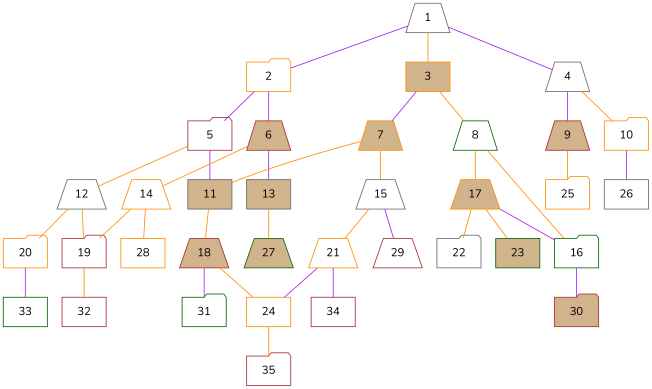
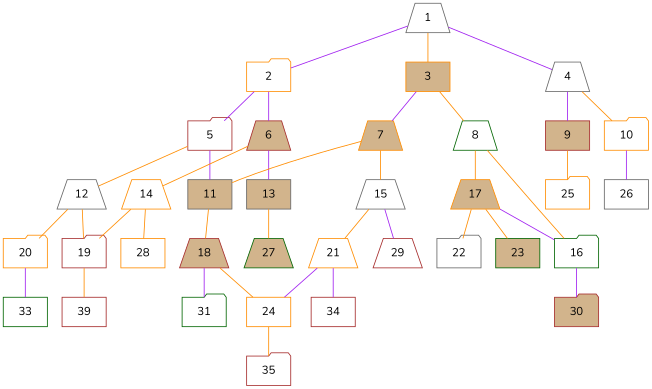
  graph {
    fontname=Nunito
    node [chem=C color=darkorange fillcolor=white fontname=Nunito shape=trapezium style=filled]
    edge [color=darkorange fontname=Nunito valence=1]
    1 [color=gray40]
    2 [shape=folder]
    3 [fillcolor=tan shape=box]
    4 [color=gray40]
    5 [color=brown shape=folder]
    6 [color=brown fillcolor=tan]
    7 [fillcolor=tan]
    8 [color=darkgreen]
-   9 [color=brown fillcolor=tan]
+   9 [color=brown fillcolor=tan shape=box]
    10 [shape=folder]
    11 [color=gray40 fillcolor=tan shape=box]
    12 [color=gray40]
    13 [color=gray40 fillcolor=tan shape=box]
    14
    15 [color=gray40]
    16 [color=darkgreen shape=folder]
    17 [chem=N fillcolor=tan]
    25 [chem=H shape=folder]
    26 [chem=H color=gray40 shape=box]
    18 [color=brown fillcolor=tan]
    19 [color=brown shape=folder]
    20 [chem=O shape=folder]
    27 [chem=H color=darkgreen fillcolor=tan]
    28 [chem=H shape=box]
    21
    29 [chem=H color=brown]
    30 [chem=H color=brown fillcolor=tan shape=folder]
    22 [chem=O color=gray40 shape=folder]
    23 [chem=O color=darkgreen fillcolor=tan shape=box]
    24 [shape=box]
    31 [chem=H color=darkgreen shape=folder]
-   32 [chem=H color=brown shape=box]
+   32 [chem=H color=brown shape=box label=39]
    33 [chem=H color=darkgreen shape=box]
    34 [chem=H color=brown shape=box]
    35 [chem=H color=brown shape=folder]
    1 -- 2 [color=purple]
    1 -- 3 [valence=2]
    1 -- 4 [color=purple]
    2 -- 5 [color=purple]
    2 -- 6 [color=purple valence=2]
    3 -- 7 [color=purple]
    3 -- 8
    4 -- 9 [color=purple]
    4 -- 10 [valence=2]
    5 -- 11 [color=purple]
    5 -- 12 [valence=2]
    6 -- 13 [color=purple]
    6 -- 14
    7 -- 11 [valence=2]
    7 -- 15
    8 -- 16 [valence=2]
    8 -- 17
    9 -- 25
    10 -- 26 [color=purple]
    11 -- 18
    12 -- 19
    12 -- 20
    13 -- 27
    14 -- 19 [valence=2]
    14 -- 28
    15 -- 21 [valence=2]
    15 -- 29 [color=purple]
    16 -- 30 [color=purple]
    17 -- 16 [color=purple]
    17 -- 22 [valence=2]
    17 -- 23
    18 -- 24 [valence=2]
    18 -- 31 [color=purple]
    19 -- 32
    20 -- 33 [color=purple]
    21 -- 24 [color=purple]
    21 -- 34 [color=purple]
    24 -- 35
  }
